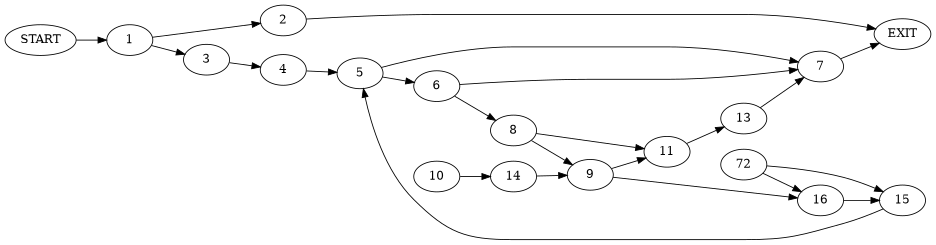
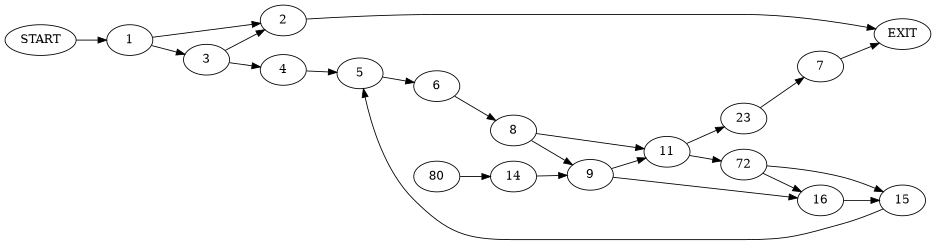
  digraph {
    fontname="DejaVu Serif"
    rankdir=LR
    node [fontname="DejaVu Serif"]
    edge [fontname="DejaVu Serif"]
    n1 [label=START]
    1
    2
    3
    n5 [label=EXIT]
    4
    5
    6
    7
    8
    9
    11
    16
-   10
+   10 [label=80]
    14
    n16 [label=72]
-   13
+   13 [label=23]
    15
    n1 -> 1
    1 -> 2
    1 -> 3
    2 -> n5
+   3 -> 2
    3 -> 4
    4 -> 5
    5 -> 6
-   5 -> 7
-   6 -> 7
    6 -> 8
    7 -> n5
    8 -> 9
    8 -> 11
    9 -> 11
    9 -> 16
+   11 -> n16
    11 -> 13
    16 -> 15
    10 -> 14
    14 -> 9
    n16 -> 16
    n16 -> 15
    13 -> 7
    15 -> 5
  }
